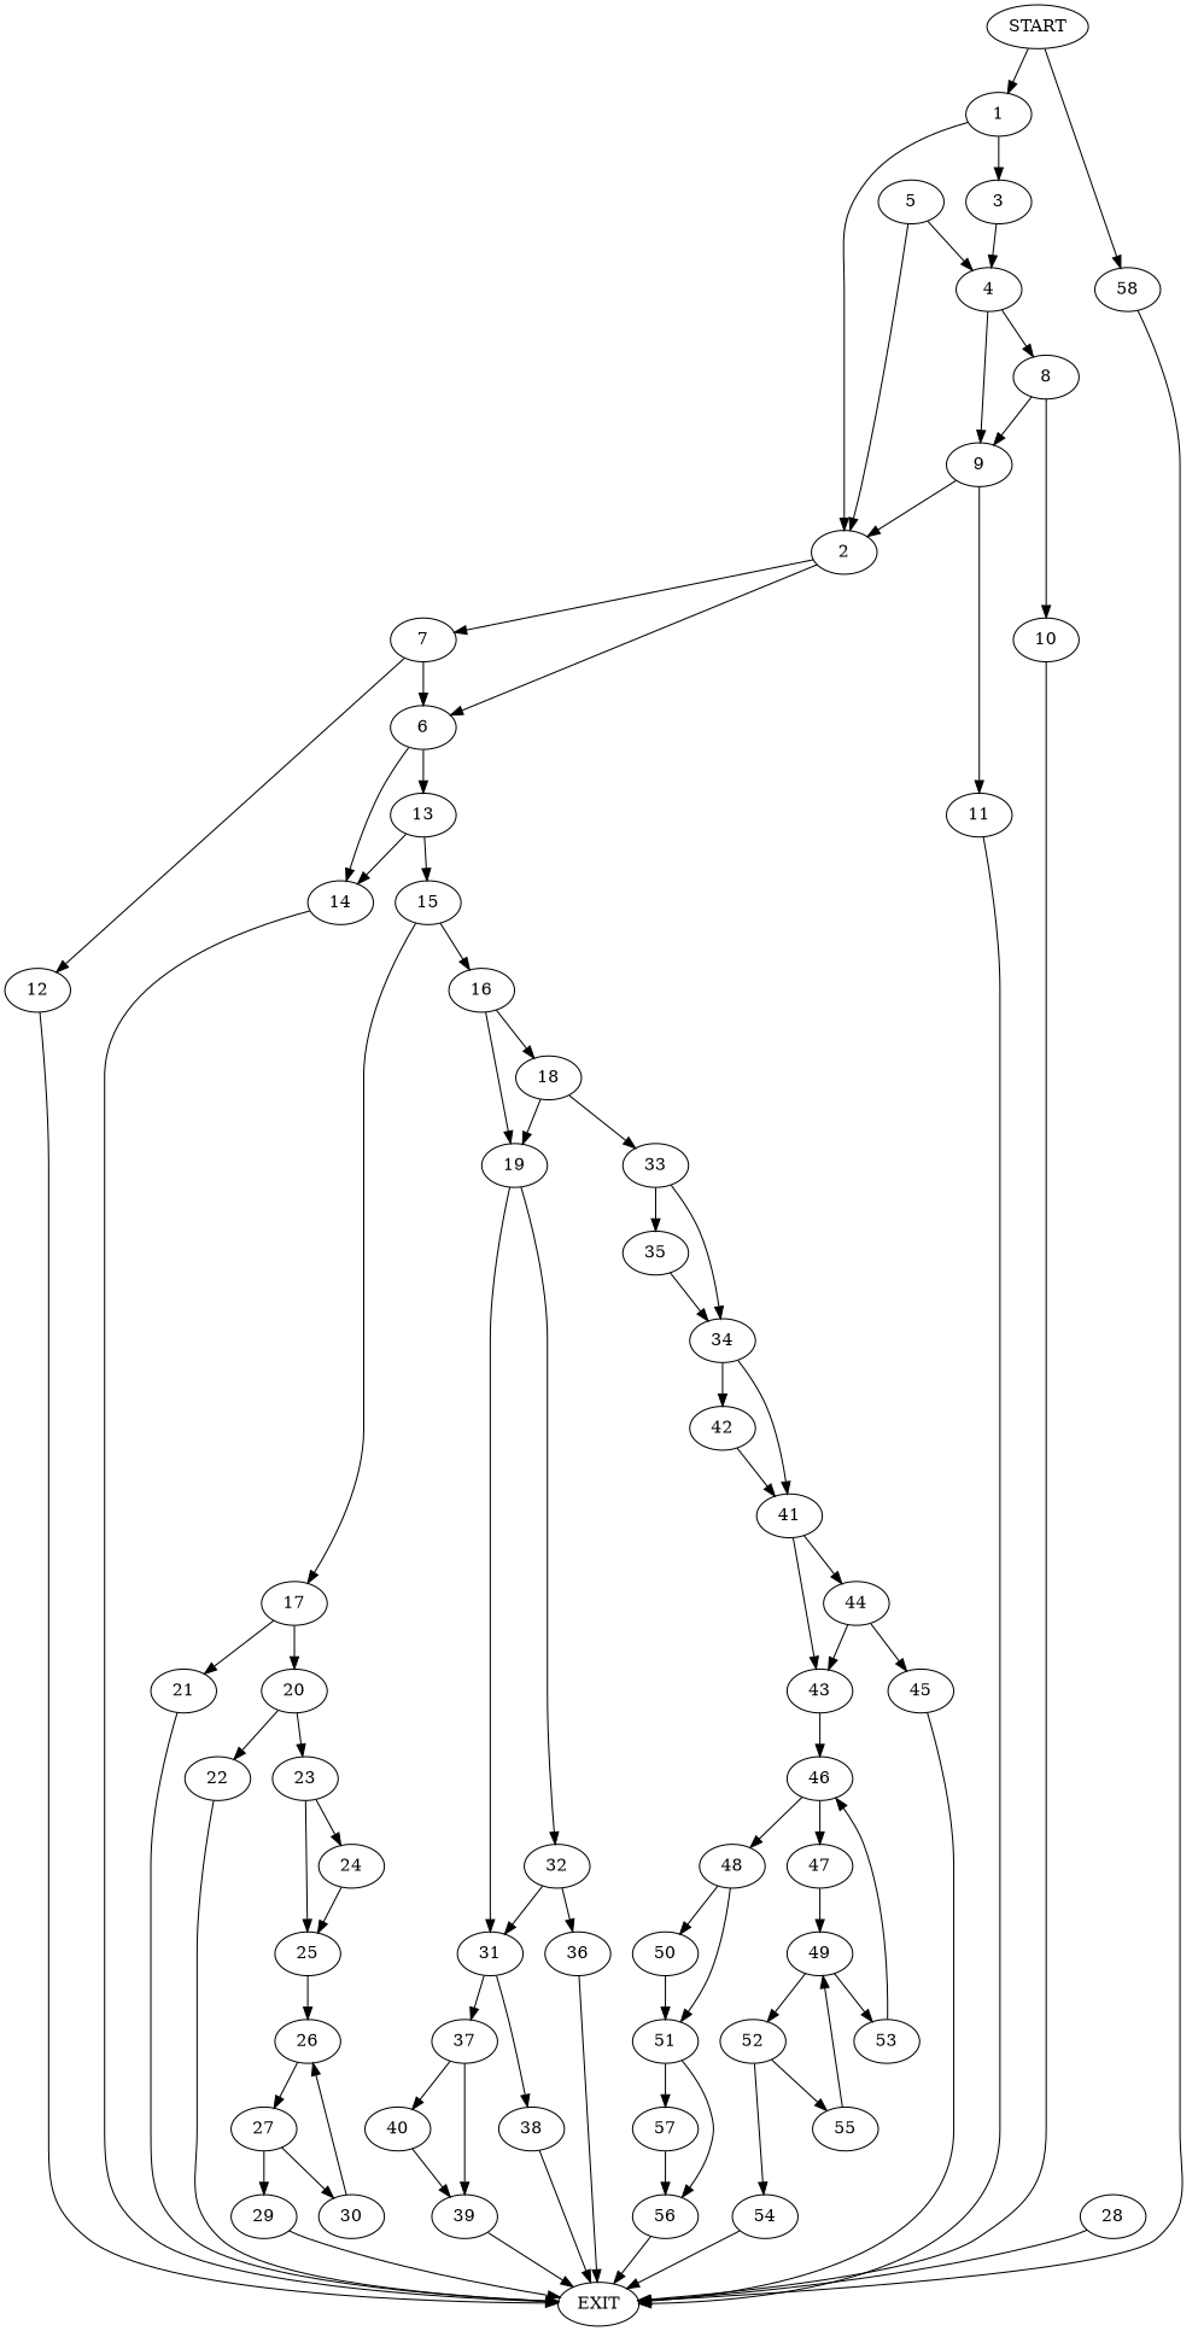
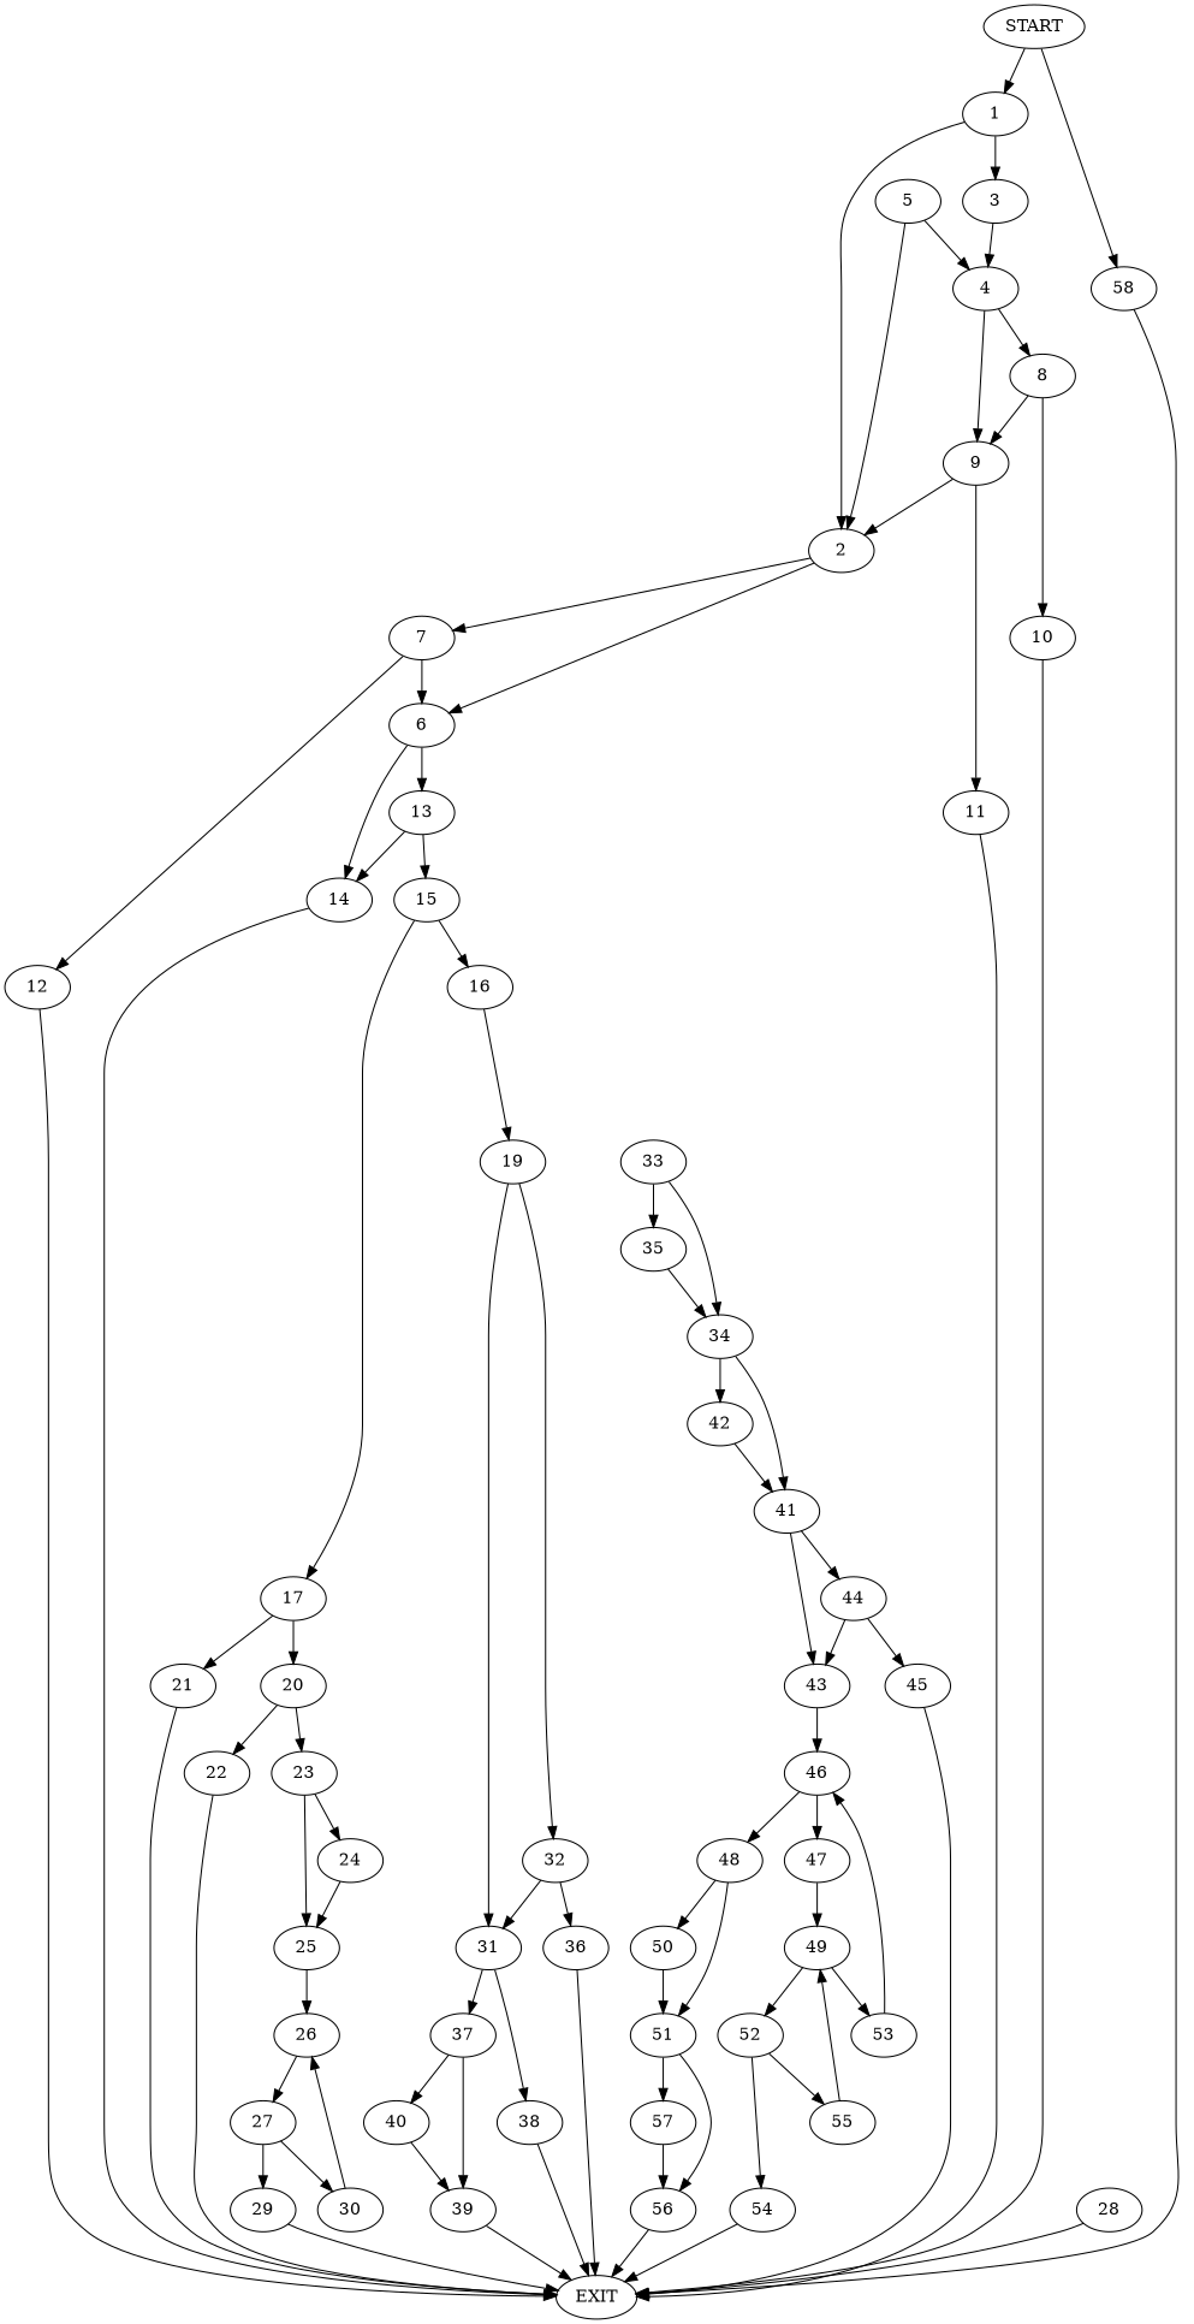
  digraph {
    n1 [label=START]
    1
    58
    2
    3
    n6 [label=EXIT]
    6
    7
    4
    13
    14
    12
    8
    9
    5
    10
    11
    15
    16
    17
-   18
    19
    20
    21
    33
    31
    32
    22
    23
    34
    35
    37
    38
    36
    24
    25
    26
    27
    29
    30
    28
    39
    40
    41
    42
    43
    44
    46
    45
    47
    48
    49
    50
    51
    52
    53
    56
    57
    54
    55
    n1 -> 1
    n1 -> 58
    1 -> 2
    1 -> 3
    58 -> n6
    2 -> 6
    2 -> 7
    3 -> 4
    6 -> 13
    6 -> 14
    7 -> 6
    7 -> 12
    4 -> 8
    4 -> 9
    13 -> 14
    13 -> 15
    14 -> n6
    12 -> n6
    8 -> 9
    8 -> 10
    9 -> 2
    9 -> 11
    5 -> 2
    5 -> 4
    10 -> n6
    11 -> n6
    15 -> 16
    15 -> 17
-   16 -> 18
    16 -> 19
    17 -> 20
    17 -> 21
-   18 -> 19
-   18 -> 33
    19 -> 31
    19 -> 32
    20 -> 22
    20 -> 23
    21 -> n6
    33 -> 34
    33 -> 35
    31 -> 37
    31 -> 38
    32 -> 31
    32 -> 36
    22 -> n6
    23 -> 24
    23 -> 25
    34 -> 41
    34 -> 42
    35 -> 34
    37 -> 39
    37 -> 40
    38 -> n6
    36 -> n6
    24 -> 25
    25 -> 26
    26 -> 27
    27 -> 29
    27 -> 30
    29 -> n6
    30 -> 26
    28 -> n6
    39 -> n6
    40 -> 39
    41 -> 43
    41 -> 44
    42 -> 41
    43 -> 46
    44 -> 43
    44 -> 45
    46 -> 47
    46 -> 48
    45 -> n6
    47 -> 49
    48 -> 50
    48 -> 51
    49 -> 52
    49 -> 53
    50 -> 51
    51 -> 56
    51 -> 57
    52 -> 54
    52 -> 55
    53 -> 46
    56 -> n6
    57 -> 56
    54 -> n6
    55 -> 49
  }
